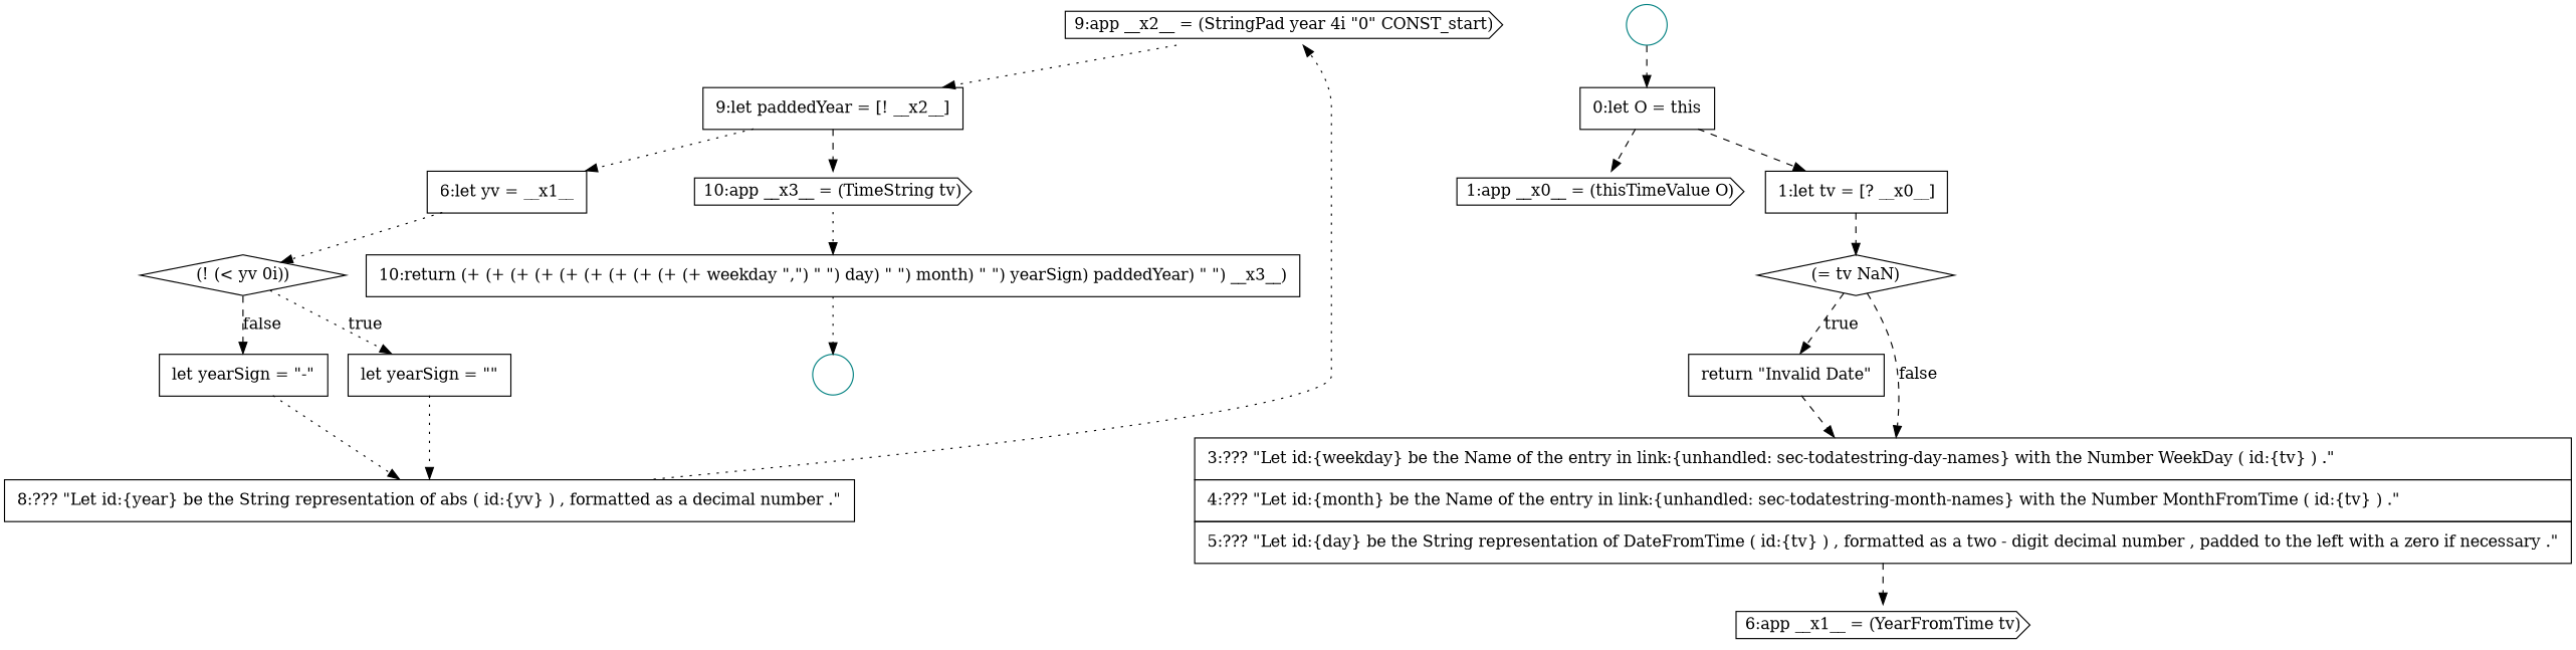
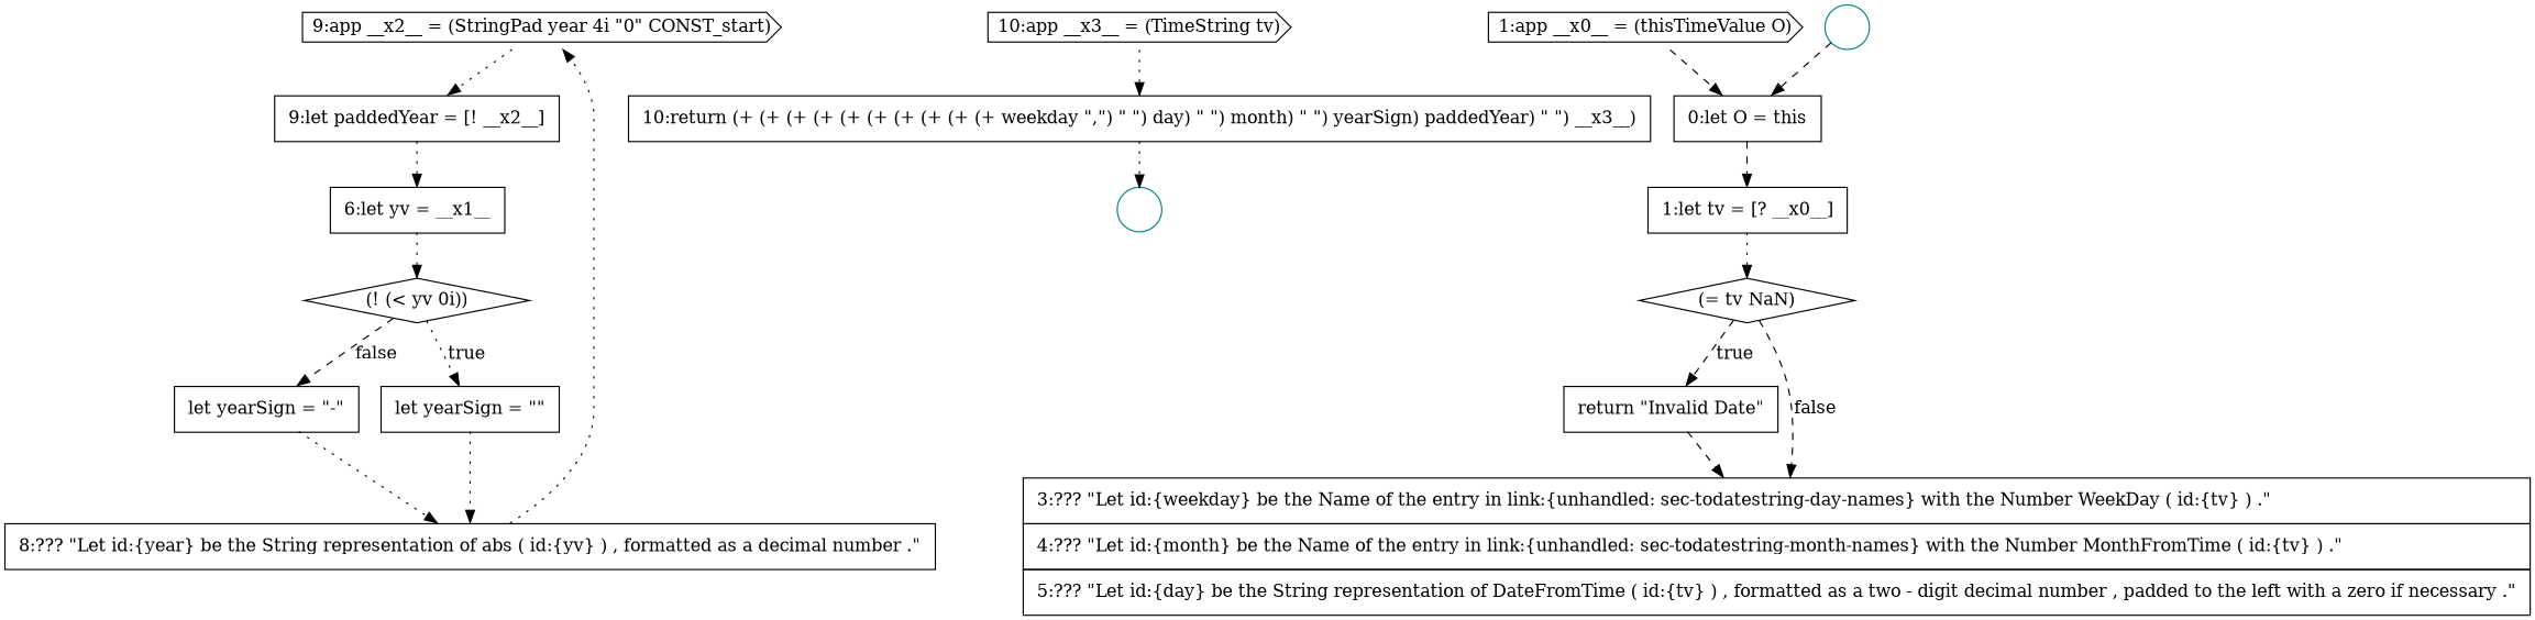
  digraph {
    node [color=black fillcolor=white shape=none style=filled margin=0]
    edge [color=black style=dashed]
    n1 [label=<<font color="black">9:app __x2__ = (StringPad year 4i &quot;0&quot; CONST_start)</font>> shape=cds margin=""]
    n2 [label=<<font color="black">     <table border="0" cellborder="1" cellspacing="0" cellpadding="10">       <tr><td align="left">9:let paddedYear = [! __x2__]</td></tr>     </table>   </font>>]
    n3 [label=<<font color="black">     <table border="0" cellborder="1" cellspacing="0" cellpadding="10">       <tr><td align="left">6:let yv = __x1__</td></tr>     </table>   </font>>]
    n4 [label=<<font color="black">10:app __x3__ = (TimeString tv)</font>> shape=cds margin=""]
    n5 [label=<<font color="black">     <table border="0" cellborder="1" cellspacing="0" cellpadding="10">       <tr><td align="left">0:let O = this</td></tr>     </table>   </font>>]
    n6 [label=<<font color="black">1:app __x0__ = (thisTimeValue O)</font>> shape=cds margin=""]
    n7 [label=<<font color="black">     <table border="0" cellborder="1" cellspacing="0" cellpadding="10">       <tr><td align="left">1:let tv = [? __x0__]</td></tr>     </table>   </font>>]
-   n8 [label=<<font color="black">6:app __x1__ = (YearFromTime tv)</font>> shape=cds margin=""]
    n9 [label=<<font color="black">(! (&lt; yv 0i))</font>> shape=diamond margin=""]
    n10 [label=<<font color="black">(= tv NaN)</font>> shape=diamond margin=""]
    n11 [label=<<font color="black">     <table border="0" cellborder="1" cellspacing="0" cellpadding="10">       <tr><td align="left">let yearSign = &quot;-&quot;</td></tr>     </table>   </font>>]
    n12 [label=<<font color="black">     <table border="0" cellborder="1" cellspacing="0" cellpadding="10">       <tr><td align="left">8:??? &quot;Let id:{year} be the String representation of abs ( id:{yv} ) , formatted as a decimal number .&quot;</td></tr>     </table>   </font>>]
    n13 [label=<<font color="black">     <table border="0" cellborder="1" cellspacing="0" cellpadding="10">       <tr><td align="left">let yearSign = &quot;&quot;</td></tr>     </table>   </font>>]
    n14 [label=<<font color="black">     <table border="0" cellborder="1" cellspacing="0" cellpadding="10">       <tr><td align="left">return &quot;Invalid Date&quot;</td></tr>     </table>   </font>>]
    n15 [label=<<font color="black">     <table border="0" cellborder="1" cellspacing="0" cellpadding="10">       <tr><td align="left">3:??? &quot;Let id:{weekday} be the Name of the entry in link:{unhandled: sec-todatestring-day-names} with the Number WeekDay ( id:{tv} ) .&quot;</td></tr>       <tr><td align="left">4:??? &quot;Let id:{month} be the Name of the entry in link:{unhandled: sec-todatestring-month-names} with the Number MonthFromTime ( id:{tv} ) .&quot;</td></tr>       <tr><td align="left">5:??? &quot;Let id:{day} be the String representation of DateFromTime ( id:{tv} ) , formatted as a two - digit decimal number , padded to the left with a zero if necessary .&quot;</td></tr>     </table>   </font>>]
    n16 [color=teal label=" " shape=circle margin=""]
    n17 [color=teal label=" " shape=circle margin=""]
    n18 [label=<<font color="black">     <table border="0" cellborder="1" cellspacing="0" cellpadding="10">       <tr><td align="left">10:return (+ (+ (+ (+ (+ (+ (+ (+ (+ (+ weekday &quot;,&quot;) &quot; &quot;) day) &quot; &quot;) month) &quot; &quot;) yearSign) paddedYear) &quot; &quot;) __x3__)</td></tr>     </table>   </font>>]
    n1 -> n2 [style=dotted]
    n2 -> n3 [style=dotted]
-   n2 -> n4
    n3 -> n9 [style=dotted]
    n4 -> n18 [style=dotted]
-   n5 -> n6
+   n6 -> n5
    n5 -> n7
-   n7 -> n10
+   n7 -> n10 [style=dotted]
    n9 -> n11 [label=<<font color="black">false</font>>]
    n9 -> n13 [label=<<font color="black">true</font>> style=dotted]
    n10 -> n14 [label=<<font color="black">true</font>>]
    n10 -> n15 [label=<<font color="black">false</font>>]
    n11 -> n12 [style=dotted]
    n12 -> n1 [style=dotted]
    n13 -> n12 [style=dotted]
    n14 -> n15
-   n15 -> n8
    n17 -> n5
    n18 -> n16 [style=dotted]
  }
